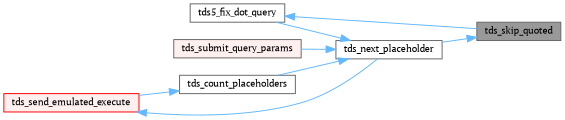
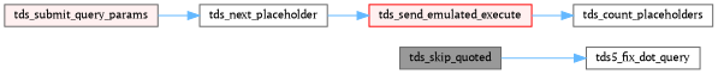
  digraph {
    fontname="PT Serif"
    rankdir=RL
    node [color=grey40 fillcolor=white fontname="PT Serif" fontsize=10 shape=box style=filled]
    edge [color=steelblue1 dir=back fontname="PT Serif" fontsize=10 labelfontname=Helvetica labelfontsize=10 style=solid]
    n1 [color=gray40 fillcolor=grey60 fontcolor=black height=0.2 label=tds_skip_quoted width=0.4]
    n2 [height=0.2 label=tds_next_placeholder width=0.4]
    n3 [height=0.2 label=tds5_fix_dot_query width=0.4]
    n4 [fillcolor="#FFF0F0" height=0.2 label=tds_submit_query_params width=0.4]
    n5 [height=0.2 label=tds_count_placeholders width=0.4]
    n6 [color=red fillcolor="#FFF0F0" height=0.2 label=tds_send_emulated_execute width=0.4]
-   n1 -> n2
-   n2 -> n3
    n2 -> n4
-   n2 -> n5
    n3 -> n1
    n5 -> n6
    n6 -> n2
  }
